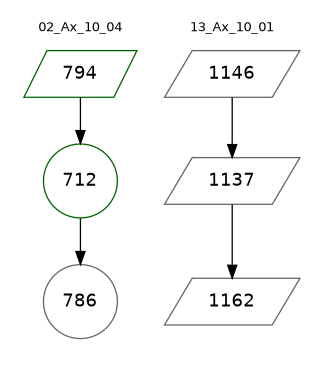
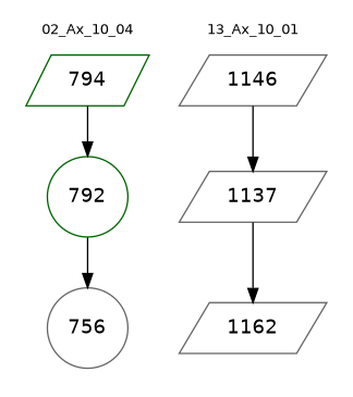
  digraph {
    fontname="DejaVu Sans"
    node [color=gray40 fontname="DejaVu Sans" shape=parallelogram]
    edge [color=black fontname="DejaVu Sans"]
-   n1 [color=darkgreen label=712 shape=circle]
-   n2 [label=786 shape=circle]
+   n1 [color=darkgreen label=792 shape=circle]
+   n2 [label=756 shape=circle]
    n3 [color=darkgreen label=794]
    n4 [label=1146]
    n5 [label=1137]
    n6 [label=1162]
    subgraph cluster_1 {
      color=white
      fontsize=10
      label="02_Ax_10_04"
      n1
      n2
      n3
    }
    subgraph cluster_2 {
      color=white
      fontsize=10
      label="13_Ax_10_01"
      n4
      n5
      n6
    }
    n1 -> n2
    n3 -> n1
    n4 -> n5
    n5 -> n6
  }
